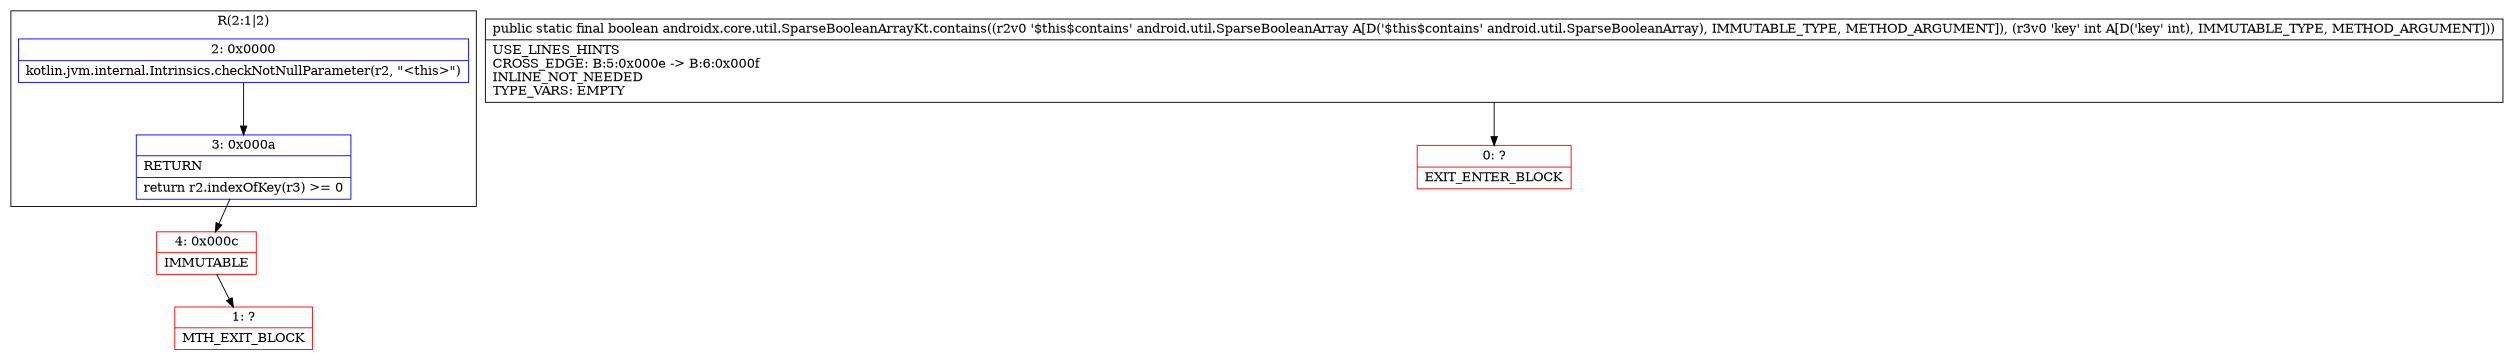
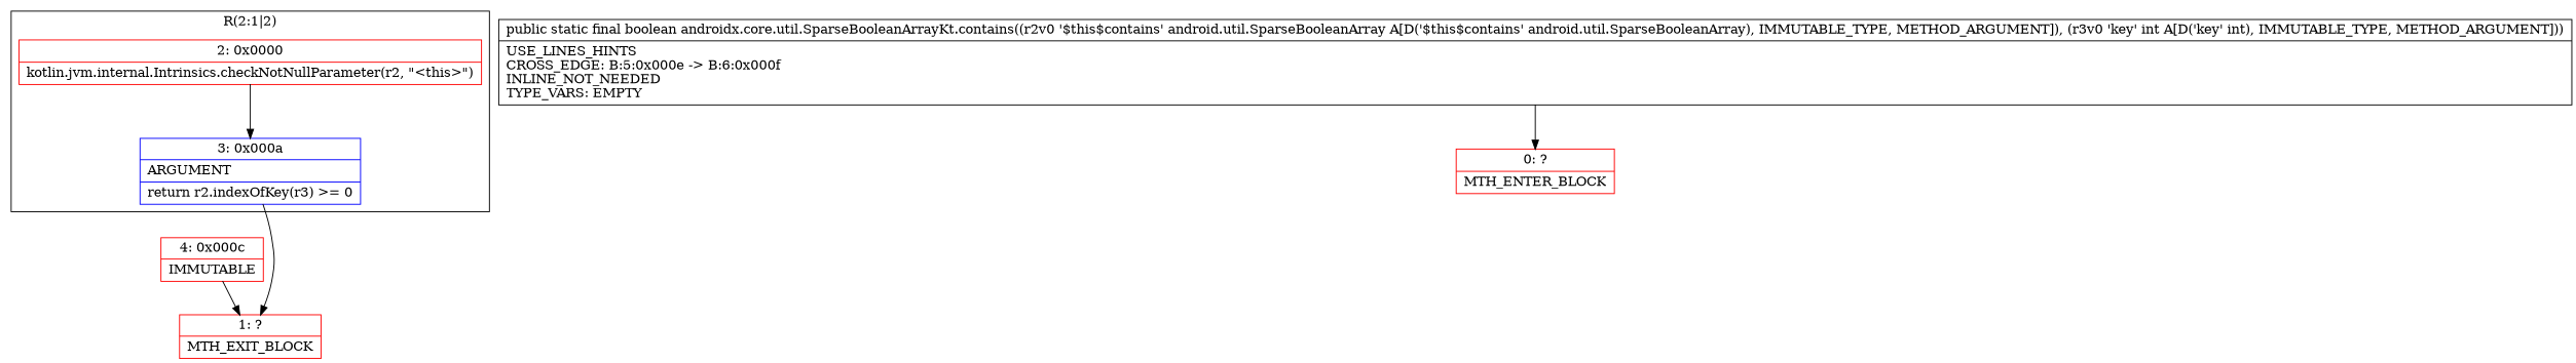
  digraph {
    node [color=red shape=record]
-   n1 [color=blue label="{2\:\ 0x0000|kotlin.jvm.internal.Intrinsics.checkNotNullParameter(r2, \"\<this\>\")\l}"]
-   n2 [color=blue label="{3\:\ 0x000a|RETURN\l|return r2.indexOfKey(r3) \>= 0\l}"]
+   n1 [label="{2\:\ 0x0000|kotlin.jvm.internal.Intrinsics.checkNotNullParameter(r2, \"\<this\>\")\l}"]
+   n2 [color=blue label="{3\:\ 0x000a|ARGUMENT\l|return r2.indexOfKey(r3) \>= 0\l}"]
    n3 [label="{4\:\ 0x000c|IMMUTABLE\l}"]
    n4 [label="{1\:\ ?|MTH_EXIT_BLOCK\l}"]
-   n5 [label="{0\:\ ?|EXIT_ENTER_BLOCK\l}"]
+   n5 [label="{0\:\ ?|MTH_ENTER_BLOCK\l}"]
    n6 [label="{public static final boolean androidx.core.util.SparseBooleanArrayKt.contains((r2v0 '$this$contains' android.util.SparseBooleanArray A[D('$this$contains' android.util.SparseBooleanArray), IMMUTABLE_TYPE, METHOD_ARGUMENT]), (r3v0 'key' int A[D('key' int), IMMUTABLE_TYPE, METHOD_ARGUMENT]))  | USE_LINES_HINTS\lCROSS_EDGE: B:5:0x000e \-\> B:6:0x000f\lINLINE_NOT_NEEDED\lTYPE_VARS: EMPTY\l}" color=""]
    subgraph cluster_1 {
      label="R(2:1|2)"
      n1
      n2
    }
    n1 -> n2
-   n2 -> n3
+   n2 -> n4
    n3 -> n4
    n6 -> n5
  }
